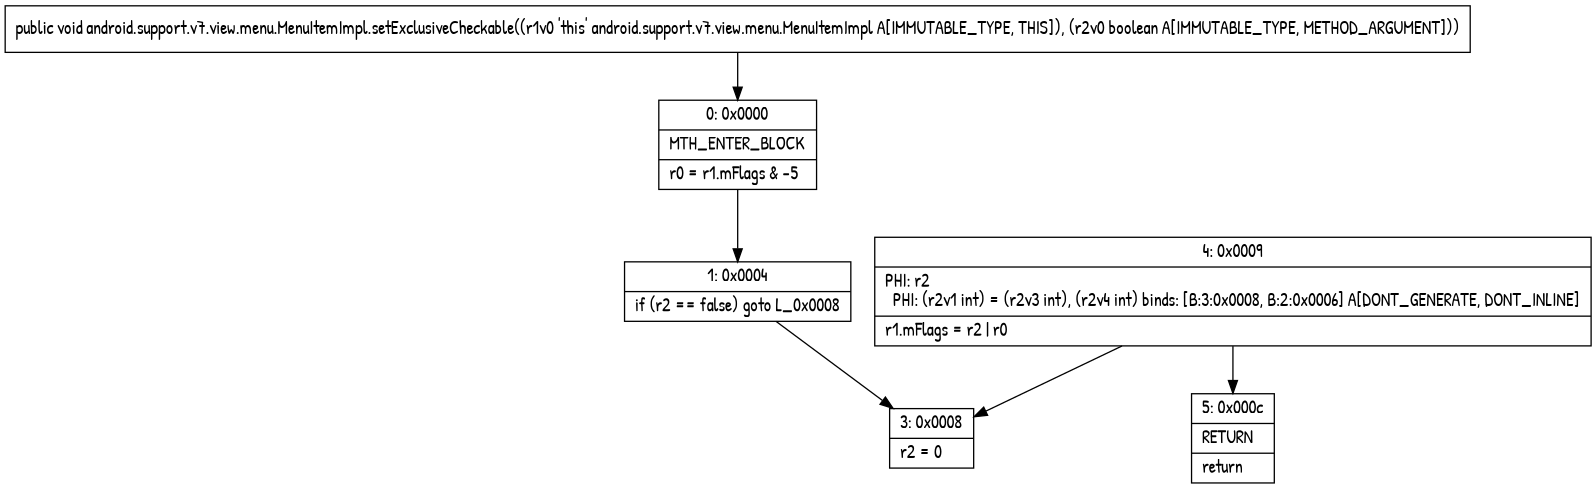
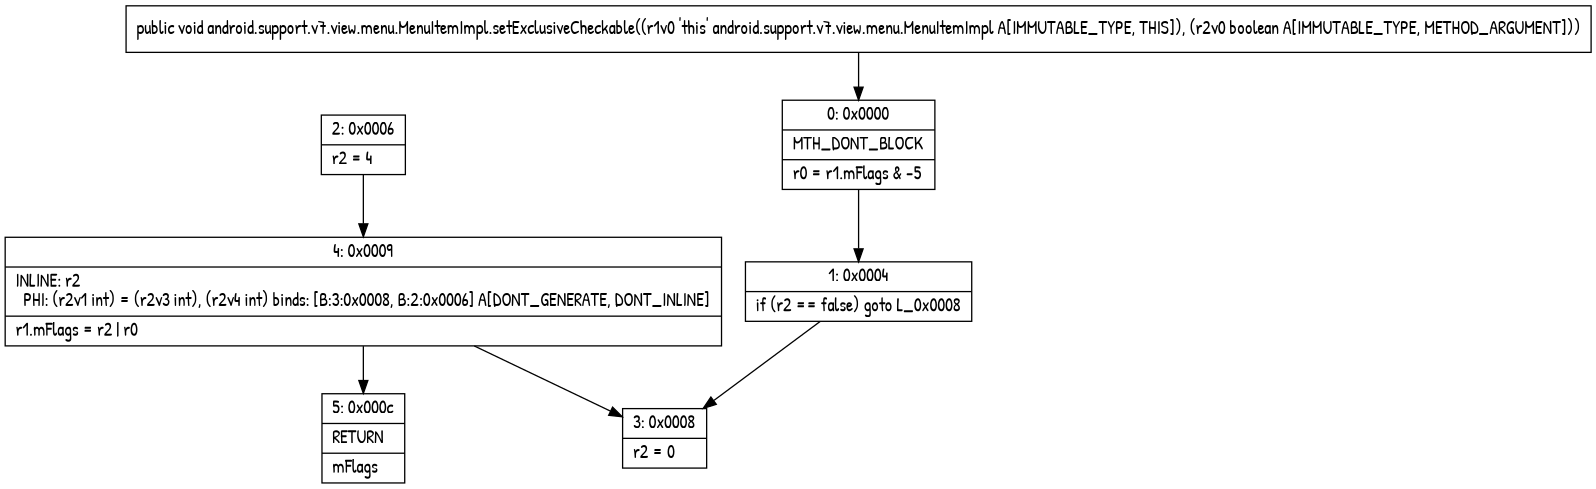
  digraph {
    fontname="Patrick Hand"
    node [fontname="Patrick Hand" shape=record]
    edge [fontname="Patrick Hand"]
-   n1 [label="{0\:\ 0x0000|MTH_ENTER_BLOCK\l|r0 = r1.mFlags & \-5\l}"]
+   n1 [label="{0\:\ 0x0000|MTH_DONT_BLOCK\l|r0 = r1.mFlags & \-5\l}"]
    n2 [label="{1\:\ 0x0004|if (r2 == false) goto L_0x0008\l}"]
    n3 [label="{3\:\ 0x0008|r2 = 0\l}"]
-   n5 [label="{4\:\ 0x0009|PHI: r2 \l  PHI: (r2v1 int) = (r2v3 int), (r2v4 int) binds: [B:3:0x0008, B:2:0x0006] A[DONT_GENERATE, DONT_INLINE]\l|r1.mFlags = r2 \| r0\l}"]
-   n6 [label="{5\:\ 0x000c|RETURN\l|return\l}"]
+   n4 [label="{2\:\ 0x0006|r2 = 4\l}"]
+   n5 [label="{4\:\ 0x0009|INLINE: r2 \l  PHI: (r2v1 int) = (r2v3 int), (r2v4 int) binds: [B:3:0x0008, B:2:0x0006] A[DONT_GENERATE, DONT_INLINE]\l|r1.mFlags = r2 \| r0\l}"]
+   n6 [label="{5\:\ 0x000c|RETURN\l|mFlags\l}"]
    n7 [label="{public void android.support.v7.view.menu.MenuItemImpl.setExclusiveCheckable((r1v0 'this' android.support.v7.view.menu.MenuItemImpl A[IMMUTABLE_TYPE, THIS]), (r2v0 boolean A[IMMUTABLE_TYPE, METHOD_ARGUMENT])) }"]
    n1 -> n2
    n2 -> n3
+   n4 -> n5
    n5 -> n3
    n5 -> n6
    n7 -> n1
  }
